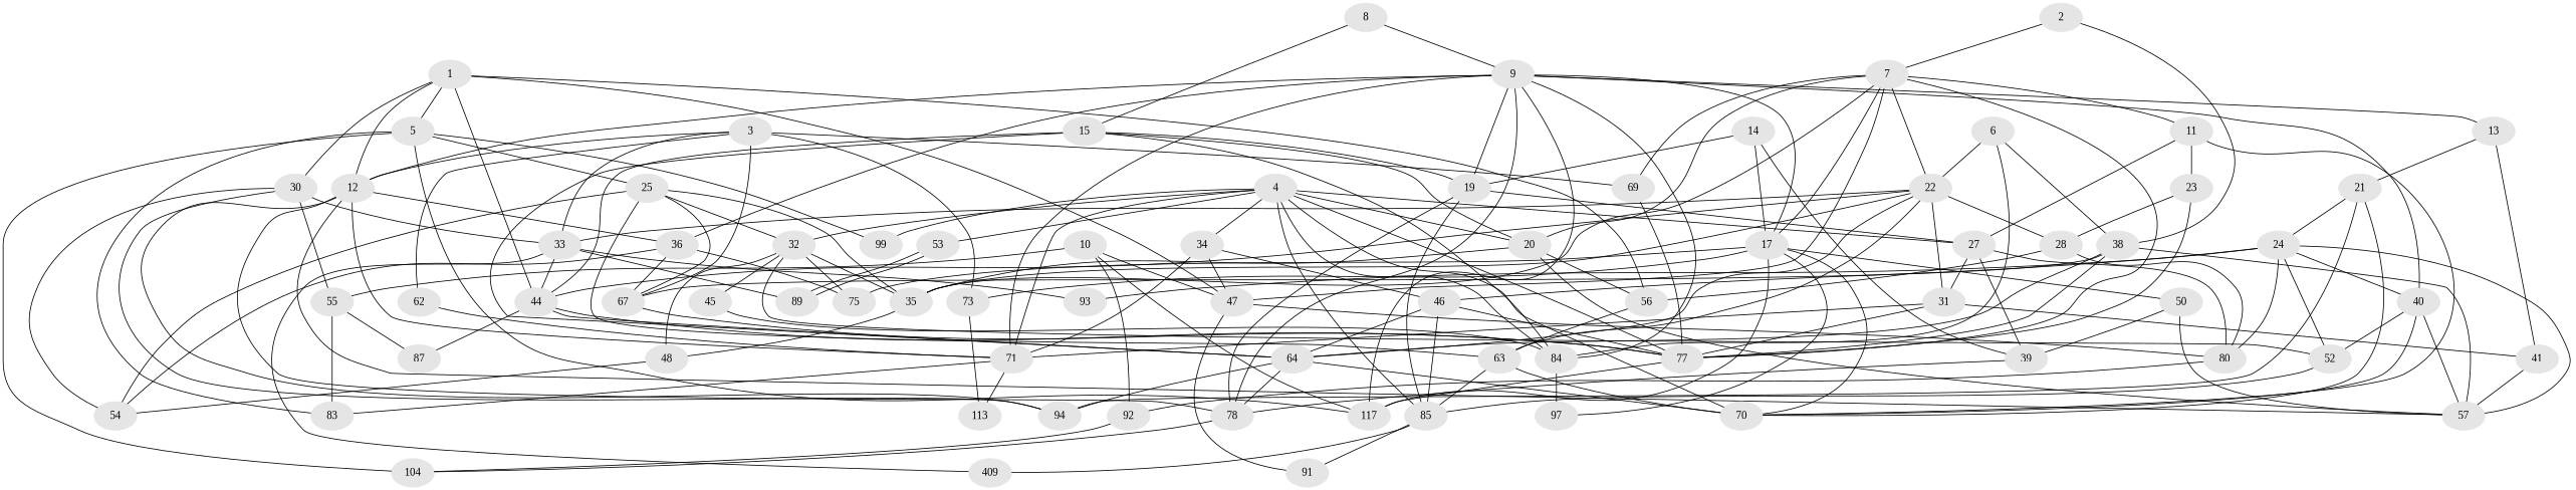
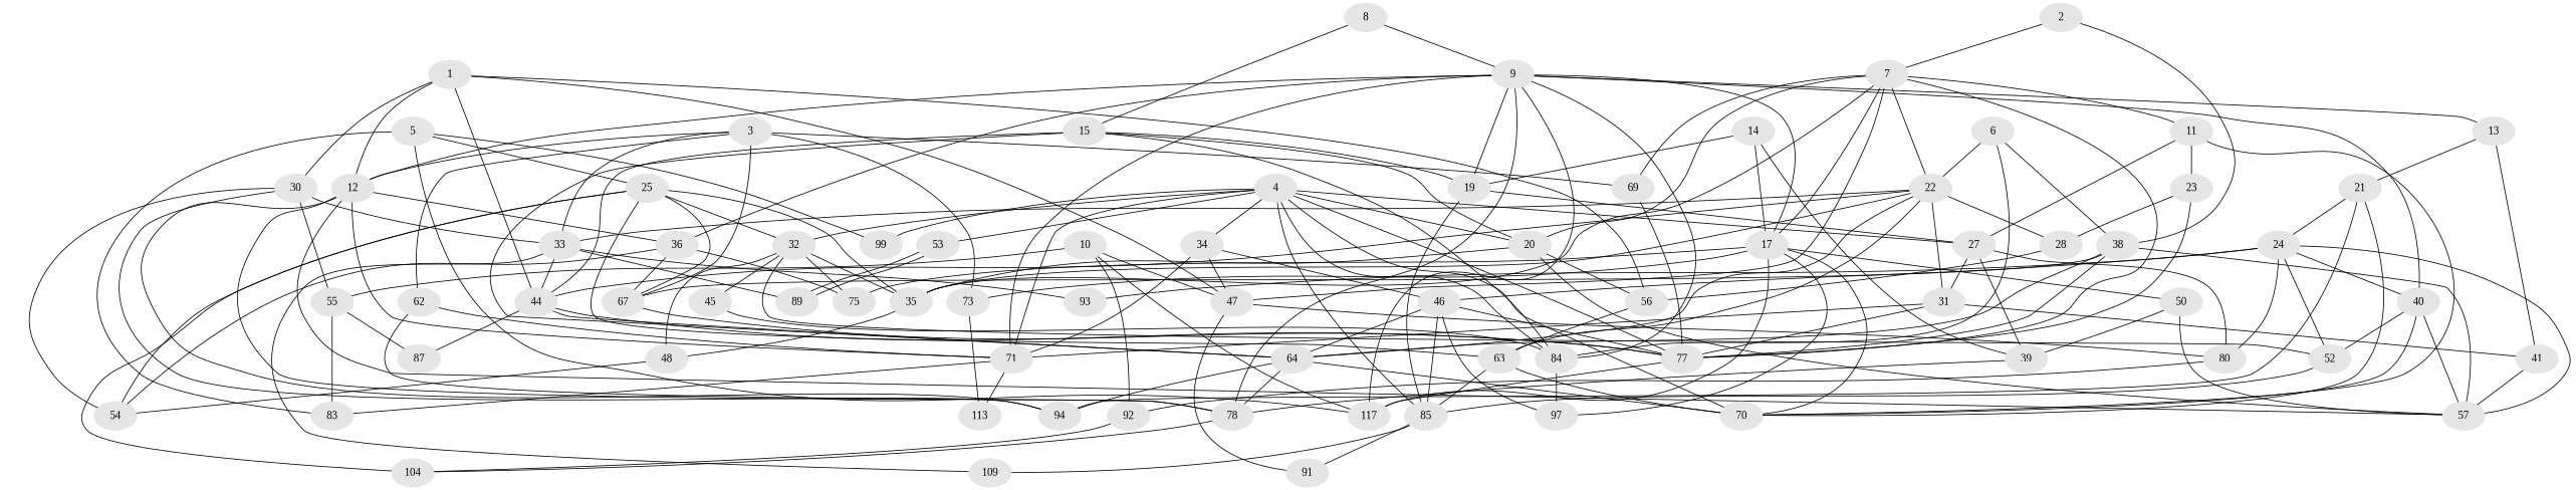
  graph {
    fontname="Liberation Serif"
    node [color=gray90 fontname="Liberation Serif" style=filled]
    edge [fontname="Liberation Serif"]
    1 [super="+110"]
    5 [super="+82"]
    12 [super="+18"]
    30
    44
    47
    56
    99
    25 [super="+76"]
    83
    117
    71 [super="+79"]
    36 [super="+112"]
    78 [super="+102"]
    57 [super="+60"]
    94
    33 [super="+118"]
    55
    54 [super="+58"]
    77 [super="+115"]
    64 [super="+98"]
    87
    80 [super="+103"]
    91
    63 [super="+65"]
    7 [super="+26"]
    69 [super="+95"]
    20 [super="+116"]
    22 [super="+72"]
    11 [super="+51"]
    17 [super="+120"]
    35 [super="+61"]
    2
    38 [super="+88"]
    67 [super="+114"]
    3 [super="+39"]
    62
    73
    93
    89
-   109 [label=409]
+   109
    113
    4 [super="+29"]
    27 [super="+86"]
    32 [super="+66"]
    34 [super="+105"]
    53
    70 [super="+81"]
    84 [super="+107"]
    85 [super="+108"]
    n51 [label=39 super="+96"]
    31 [super="+49"]
    75
    52 [super="+68"]
    45
    48
    46 [super="+90"]
    97
    104
    6 [super="+111"]
    28 [super="+119"]
    23
    50
    9 [super="+100"]
    13
    19 [super="+101"]
    40 [super="+42"]
    8
    15 [super="+43"]
    21 [super="+74"]
    41
    10 [super="+16"]
    92
    24 [super="+37"]
    14
-   1 -- 5
    1 -- 12
    1 -- 30
    1 -- 44
    1 -- 47
    1 -- 56
    5 -- 99
    5 -- 25
    5 -- 83
    5 -- 117
    12 -- 71
    12 -- 36
    12 -- 78
    12 -- 57
    12 -- 94
    30 -- 94
    30 -- 33
    30 -- 55
    30 -- 54
    44 -- 77
    44 -- 64
    44 -- 87
    47 -- 80
    47 -- 91
    56 -- 63
    25 -- 54
    25 -- 63 [weight=2]
    25 -- 35 [weight=2]
    25 -- 67
    25 -- 32
-   5 -- 104
+   25 -- 104
    71 -- 83
    71 -- 113
    36 -- 54
    36 -- 67
    36 -- 75
    78 -- 104
    33 -- 44
    33 -- 93
    33 -- 89
    33 -- 109
    55 -- 83
    55 -- 87
    77 -- 117
    64 -- 78
    64 -- 94
    64 -- 70 [weight=2]
    80 -- 92
    63 -- 70
    63 -- 85
    7 -- 47
    7 -- 77
    7 -- 69
    7 -- 20
    7 -- 22
    7 -- 11
    7 -- 17
    7 -- 35
    69 -- 77
    20 -- 56
    20 -- 57
    20 -- 35
    22 -- 44
    22 -- 33
    22 -- 64
    22 -- 63
    22 -- 35
    22 -- 31
    22 -- 28
    11 -- 27
    11 -- 70
    11 -- 23
    17 -- 117
    17 -- 73
    17 -- 70
    17 -- 75
    17 -- 97
    17 -- 50
    35 -- 48
    2 -- 7
    2 -- 38
    38 -- 57
    38 -- 77
    38 -- 64
    38 -- 67
    67 -- 77
    3 -- 12
    3 -- 33
    3 -- 69
    3 -- 67 [weight=2]
    3 -- 62
    3 -- 73
    62 -- 71
    73 -- 113
    4 -- 99
    4 -- 71
    4 -- 77
    4 -- 20
    4 -- 27
    4 -- 32
    4 -- 34
    4 -- 53
    4 -- 70
    4 -- 84
    4 -- 85
    27 -- 80
    27 -- n51
    27 -- 31
    32 -- 35
    32 -- 75
    32 -- 52
    32 -- 45
    32 -- 48
    34 -- 47
    34 -- 71
    34 -- 46
    53 -- 89
    53 -- 89
    84 -- 97
    85 -- 91
    85 -- 109
    n51 -- 78
    31 -- 71
    31 -- 77
    31 -- 41
    52 -- 85 [weight=2]
    45 -- 84
    48 -- 54
    46 -- 77
    46 -- 64
    46 -- 85 [weight=2]
+   46 -- 97
    6 -- 22 [weight=2]
    6 -- 38
    6 -- 84
    28 -- 56
-   28 -- 80
    23 -- 77
    23 -- 28
    50 -- 57
    50 -- n51
    9 -- 12
    9 -- 117
    9 -- 71
    9 -- 36
    9 -- 78
    9 -- 17
    9 -- 84
    9 -- 13
    9 -- 19
    9 -- 40
    13 -- 21
    13 -- 41
-   19 -- 78
+   62 -- 78
    19 -- 27
    19 -- 85
    40 -- 57
    40 -- 70
    40 -- 52
    8 -- 9
    8 -- 15
    15 -- 44
    15 -- 64
    15 -- 20
    15 -- 84 [weight=2]
    15 -- 19
    21 -- 94
    21 -- 70
    21 -- 24
    41 -- 57
    10 -- 47
    10 -- 117
    10 -- 55
    10 -- 92
    92 -- 104
    24 -- 57
    24 -- 80
    24 -- 93
    24 -- 52
    24 -- 46
    24 -- 40
    14 -- 17
    14 -- n51
    14 -- 19
  }
